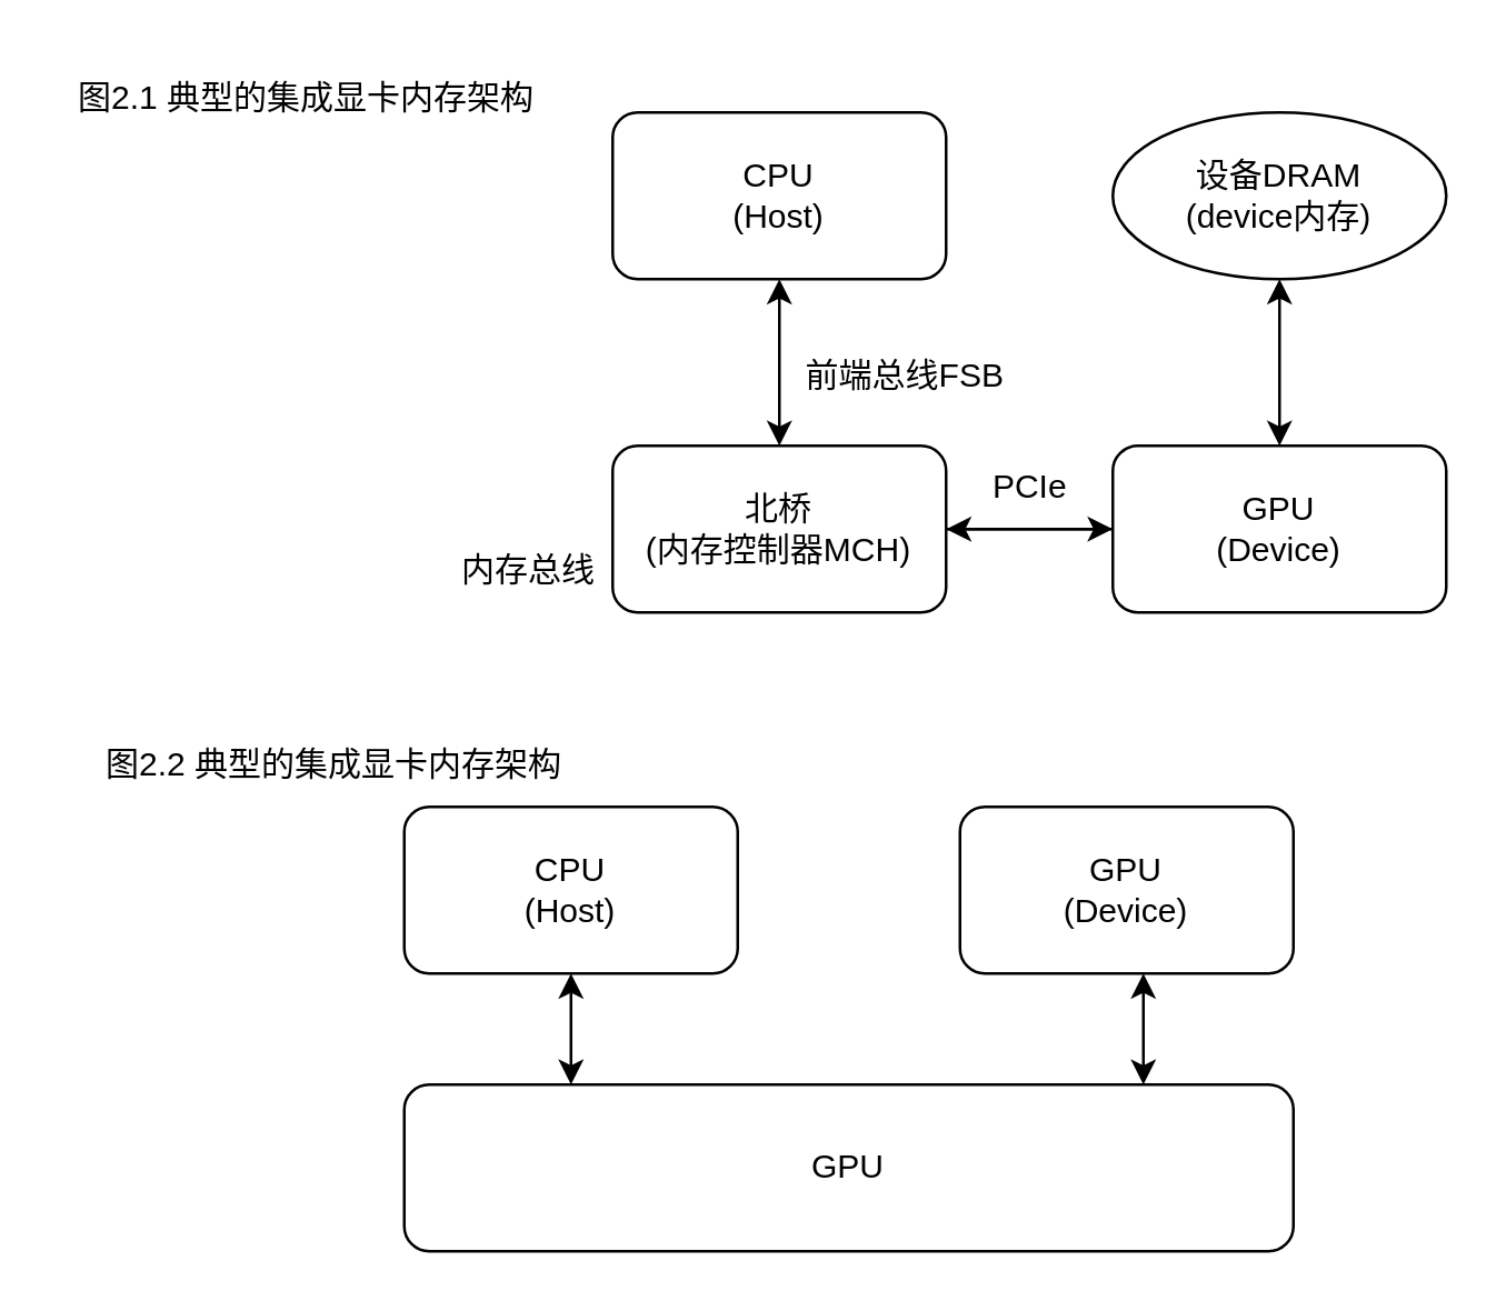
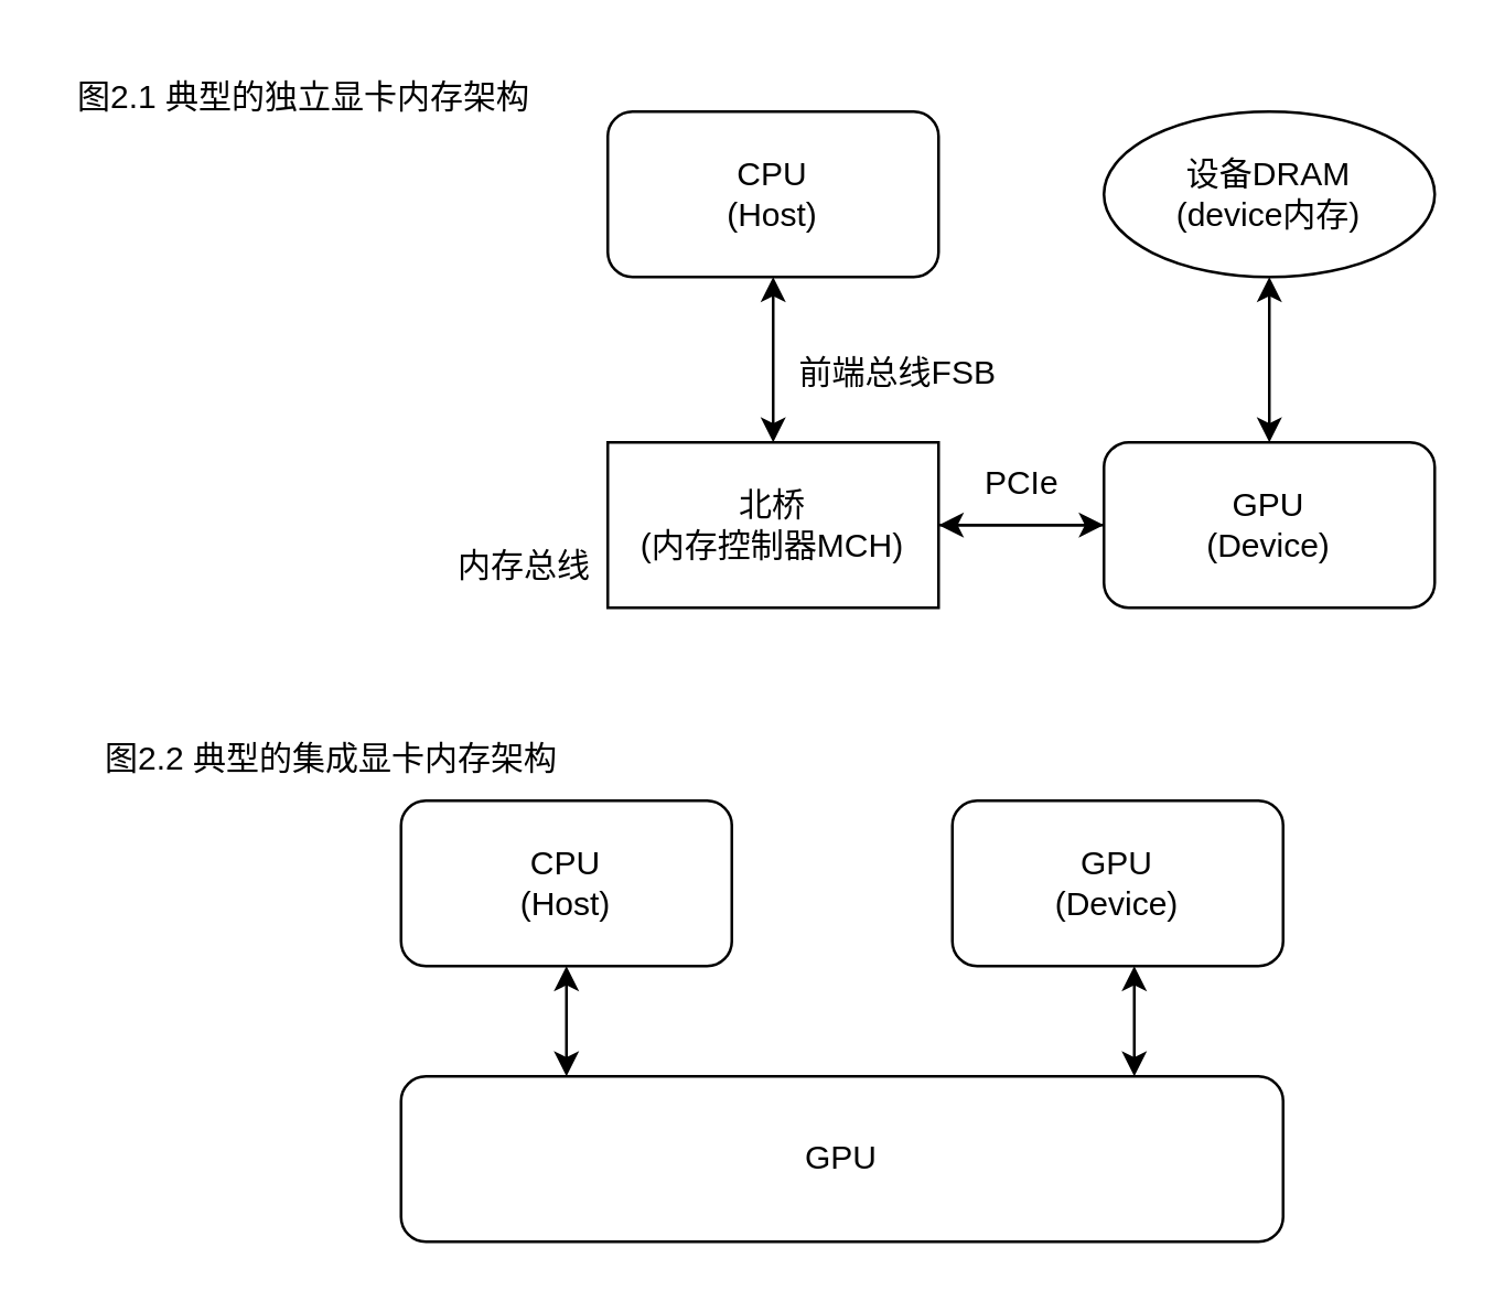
  <mxCell id="0" />
  <mxCell id="1" parent="0" />
  <mxCell id="2" value="CPU&lt;br&gt;(Host)" style="rounded=1;whiteSpace=wrap;html=1;" vertex="1" parent="1"><mxGeometry x="220" y="40" width="120" height="60" as="geometry" /></mxCell>
  <mxCell id="3" value="" style="edgeStyle=orthogonalEdgeStyle;rounded=0;orthogonalLoop=1;jettySize=auto;html=1;" edge="1" parent="1" source="4" target="9"><mxGeometry relative="1" as="geometry" /></mxCell>
- <mxCell id="4" value="北桥&lt;br&gt;(内存控制器MCH)" style="rounded=1;whiteSpace=wrap;html=1;" vertex="1" parent="1"><mxGeometry x="220" y="160" width="120" height="60" as="geometry" /></mxCell>
+ <mxCell id="4" value="北桥&lt;br&gt;(内存控制器MCH)" style="whiteSpace=wrap;html=1;rounded=0;" vertex="1" parent="1"><mxGeometry x="220" y="160" width="120" height="60" as="geometry" /></mxCell>
  <mxCell id="5" value="" style="endArrow=classic;startArrow=classic;html=1;rounded=0;entryX=0.5;entryY=1;entryDx=0;entryDy=0;exitX=0.5;exitY=0;exitDx=0;exitDy=0;" edge="1" parent="1" source="4" target="2"><mxGeometry width="50" height="50" relative="1" as="geometry"><mxPoint x="250" y="150" as="sourcePoint" /><mxPoint x="300" y="100" as="targetPoint" /></mxGeometry></mxCell>
  <mxCell id="6" value="前端总线FSB" style="text;html=1;align=center;verticalAlign=middle;resizable=0;points=[];autosize=1;strokeColor=none;fillColor=none;" vertex="1" parent="1"><mxGeometry x="280" y="120" width="90" height="30" as="geometry" /></mxCell>
  <mxCell id="7" value="内存总线" style="text;html=1;align=center;verticalAlign=middle;whiteSpace=wrap;rounded=0;" vertex="1" parent="1"><mxGeometry x="160" y="190" width="60" height="30" as="geometry" /></mxCell>
  <mxCell id="8" value="" style="edgeStyle=orthogonalEdgeStyle;rounded=0;orthogonalLoop=1;jettySize=auto;html=1;" edge="1" parent="1" source="9" target="4"><mxGeometry relative="1" as="geometry" /></mxCell>
  <mxCell id="9" value="GPU&lt;br&gt;(Device)" style="rounded=1;whiteSpace=wrap;html=1;" vertex="1" parent="1"><mxGeometry x="400" y="160" width="120" height="60" as="geometry" /></mxCell>
  <mxCell id="10" value="PCIe" style="text;html=1;align=center;verticalAlign=middle;resizable=0;points=[];autosize=1;strokeColor=none;fillColor=none;" vertex="1" parent="1"><mxGeometry x="345" y="160" width="50" height="30" as="geometry" /></mxCell>
  <mxCell id="11" value="设备DRAM&lt;br&gt;(device内存)" style="ellipse;whiteSpace=wrap;html=1;" vertex="1" parent="1"><mxGeometry x="400" y="40" width="120" height="60" as="geometry" /></mxCell>
  <mxCell id="12" value="" style="endArrow=classic;startArrow=classic;html=1;rounded=0;exitX=0.5;exitY=0;exitDx=0;exitDy=0;" edge="1" parent="1" source="9" target="11"><mxGeometry width="50" height="50" relative="1" as="geometry"><mxPoint x="490" y="190" as="sourcePoint" /><mxPoint x="540" y="140" as="targetPoint" /></mxGeometry></mxCell>
- <mxCell id="13" value="图2.1 典型的集成显卡内存架构" style="text;html=1;align=center;verticalAlign=middle;whiteSpace=wrap;rounded=0;" vertex="1" parent="1"><mxGeometry x="20" y="20" width="180" height="30" as="geometry" /></mxCell>
+ <mxCell id="13" value="图2.1 典型的独立显卡内存架构" style="text;html=1;align=center;verticalAlign=middle;whiteSpace=wrap;rounded=0;" vertex="1" parent="1"><mxGeometry x="20" y="20" width="180" height="30" as="geometry" /></mxCell>
  <mxCell id="14" value="CPU&lt;br&gt;(Host)" style="rounded=1;whiteSpace=wrap;html=1;" vertex="1" parent="1"><mxGeometry x="145" y="290" width="120" height="60" as="geometry" /></mxCell>
  <mxCell id="15" value="GPU&lt;br&gt;(Device)" style="rounded=1;whiteSpace=wrap;html=1;" vertex="1" parent="1"><mxGeometry x="345" y="290" width="120" height="60" as="geometry" /></mxCell>
  <mxCell id="16" value="" style="endArrow=classic;startArrow=classic;html=1;rounded=0;entryX=0.5;entryY=1;entryDx=0;entryDy=0;" edge="1" parent="1" target="14"><mxGeometry width="50" height="50" relative="1" as="geometry"><mxPoint x="205" y="390" as="sourcePoint" /><mxPoint x="245" y="370" as="targetPoint" /></mxGeometry></mxCell>
  <mxCell id="17" value="" style="endArrow=classic;startArrow=classic;html=1;rounded=0;" edge="1" parent="1"><mxGeometry width="50" height="50" relative="1" as="geometry"><mxPoint x="411" y="390" as="sourcePoint" /><mxPoint x="411" y="350" as="targetPoint" /></mxGeometry></mxCell>
  <mxCell id="18" value="GPU" style="rounded=1;whiteSpace=wrap;html=1;" vertex="1" parent="1"><mxGeometry x="145" y="390" width="320" height="60" as="geometry" /></mxCell>
  <mxCell id="19" value="图2.2 典型的集成显卡内存架构" style="text;html=1;align=center;verticalAlign=middle;whiteSpace=wrap;rounded=0;" vertex="1" parent="1"><mxGeometry x="30" y="260" width="180" height="30" as="geometry" /></mxCell>
